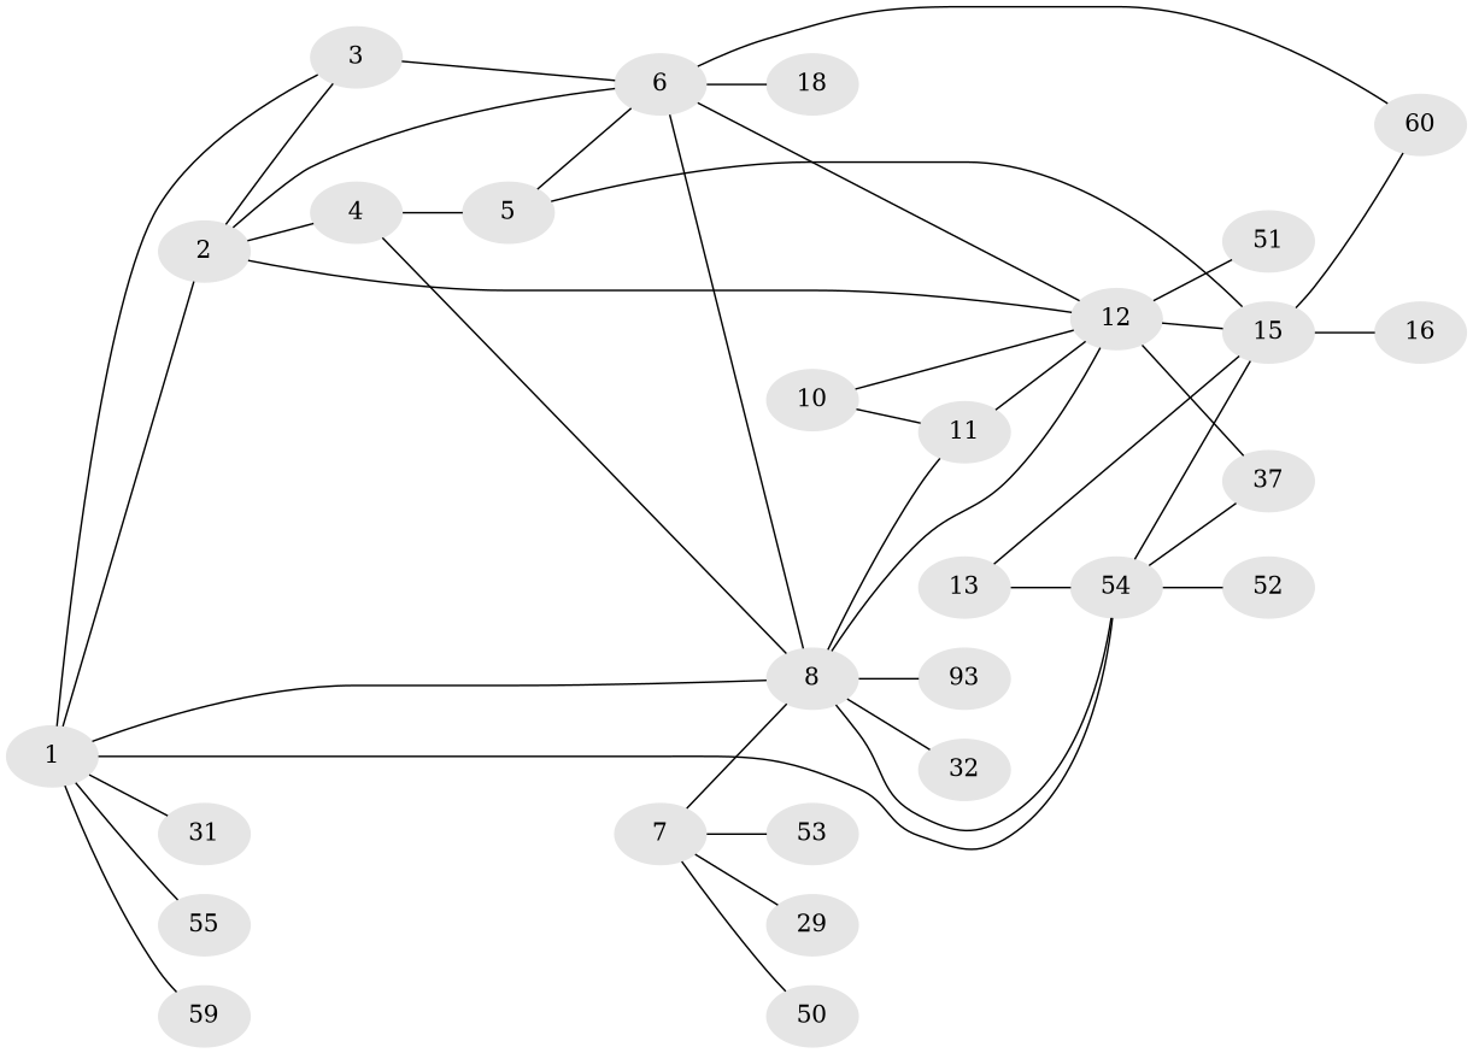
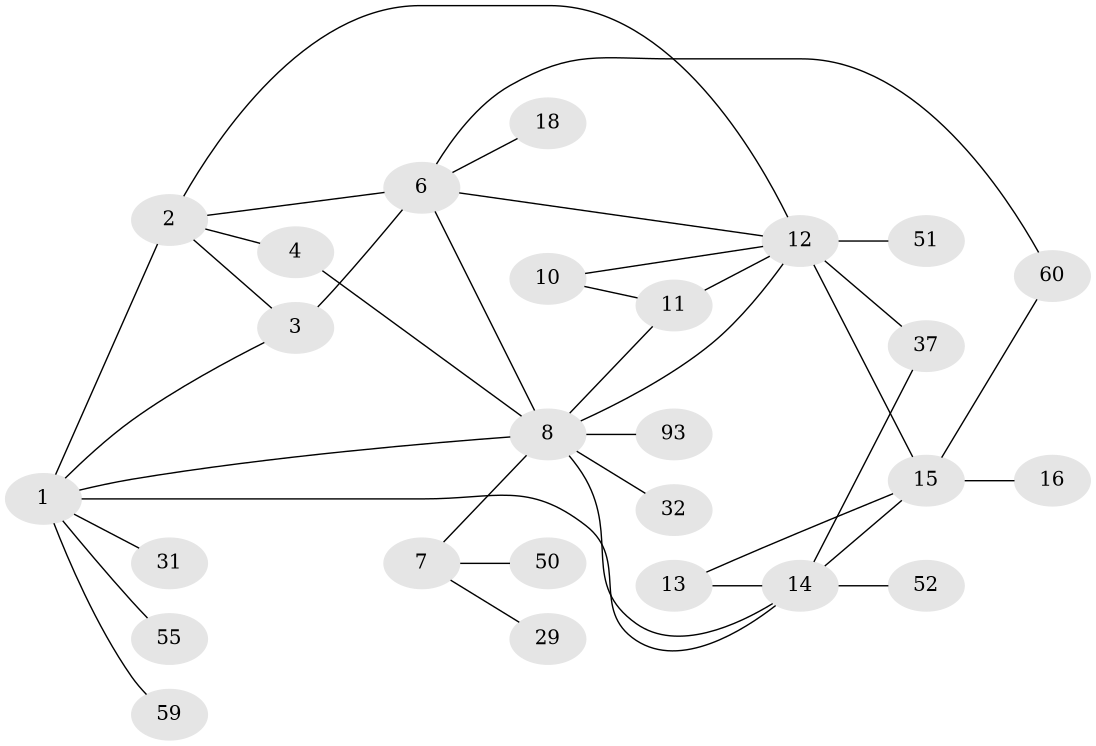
  graph {
    rankdir=LR
    node [color=gray90 style=filled]
    1 [super="+21"]
    2 [super="+19+25+44+45+56+22"]
    3
    8 [super="+24+9"]
-   14 [label=54]
+   14
    31
    55
    59
    4
    6 [super="+38+35+27+39+36+58+42+40"]
    12
    11 [super="+26+43+47"]
    n13 [label=93]
    32
    15
    37
    52
-   5
    18
    60
    51
    16
    7
    29
    50
-   53
    10 [super="+17"]
    13 [super="+33+30"]
    1 -- 2
    1 -- 3
    1 -- 8
    1 -- 14
    1 -- 31
    1 -- 55
    1 -- 59
    2 -- 3
    2 -- 4
    2 -- 6
    2 -- 12 [weight=2]
    3 -- 6
    8 -- 14
    8 -- 12
    8 -- 11
    8 -- n13
    8 -- 32
    14 -- 15
    14 -- 37
    14 -- 52
    4 -- 8
-   4 -- 5
    6 -- 8
    6 -- 12 [weight=2]
    6 -- 18
    6 -- 60
    12 -- 15
    12 -- 37
    12 -- 51
    11 -- 12
    15 -- 60
    15 -- 16
-   5 -- 6
-   5 -- 15
    7 -- 8 [weight=2]
    7 -- 29
    7 -- 50
-   7 -- 53
    10 -- 12
    10 -- 11
    13 -- 14
    13 -- 15
  }
